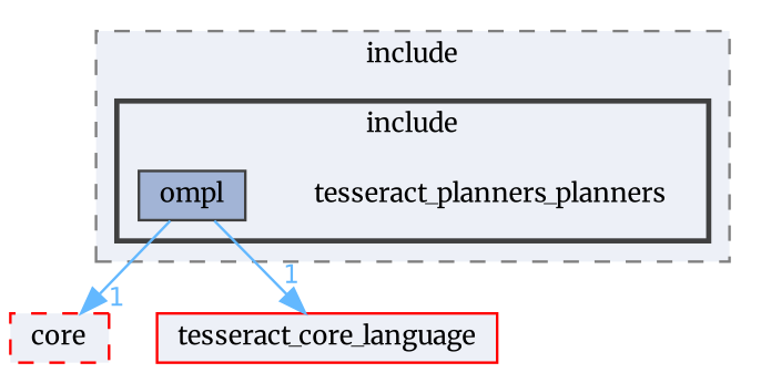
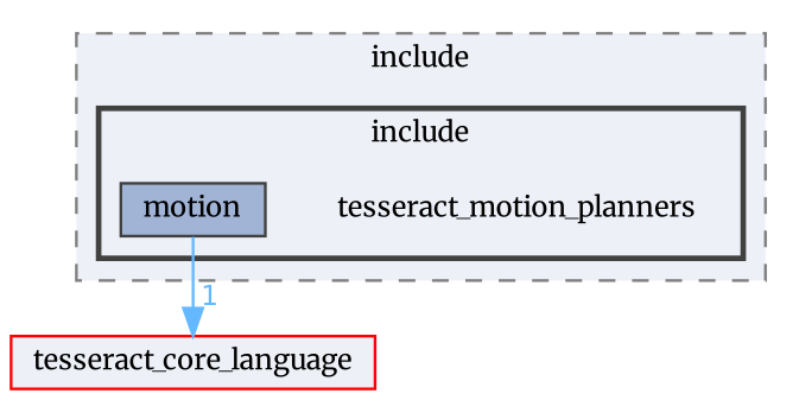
  digraph {
    compound=true
    fontname=Merriweather
    node [fontname=Merriweather fontsize=10 shape=box color=red fillcolor="#edf0f7" style=filled]
    edge [color=steelblue1 fontcolor=steelblue1 fontname=Merriweather fontsize=10 headlabel=1 labeldistance=1.5 labelfontname=Helvetica labelfontsize=10]
-   n1 [height=0.2 label=tesseract_planners_planners shape=plaintext width=0.4 color="" fillcolor="" style=""]
-   n2 [color=grey25 fillcolor="#a2b4d6" height=0.2 label=ompl width=0.4]
-   n3 [height=0.2 label=core style="filled,dashed" width=0.4]
+   n1 [height=0.2 label=tesseract_motion_planners shape=plaintext width=0.4 color="" fillcolor="" style=""]
+   n2 [color=grey25 fillcolor="#a2b4d6" height=0.2 label=motion width=0.4]
    n4 [height=0.2 label=tesseract_core_language width=0.4]
    subgraph cluster_1 {
      bgcolor="#edf0f7"
      fontsize=10
      label=include
      pencolor=grey50
      style="filled,dashed"
      subgraph cluster_2 {
        bgcolor="#edf0f7"
        fontsize=10
        label=include
        pencolor=grey25
        style="filled,bold"
        n1
        n2
      }
    }
-   n2 -> n3
    n2 -> n4
  }
